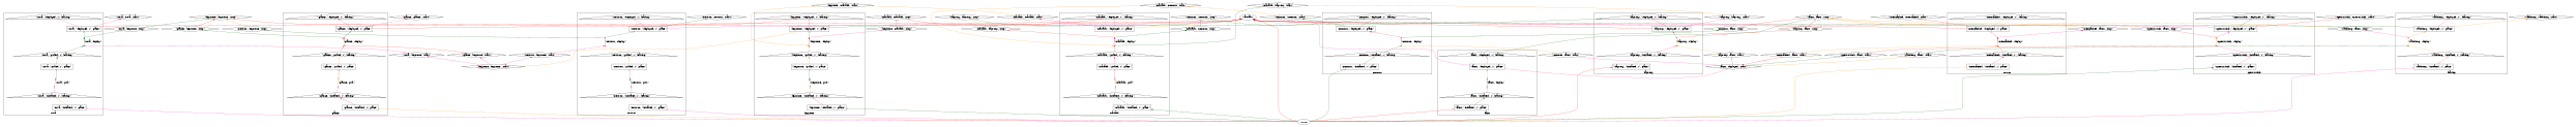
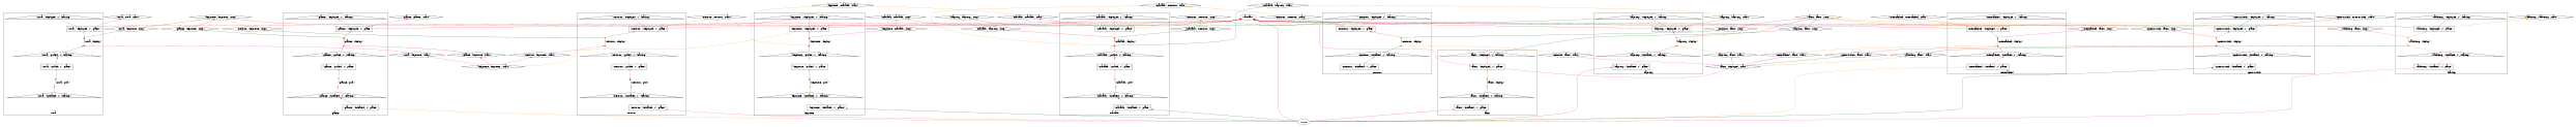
  digraph {
    rankdir=BT
    node [shape=diamond]
    edge [arrowhead=odot color=deeppink]
    n1 [label="('facts', ('deployed', 1), 'place')" shape=box]
    n2 [label="('facts', ('deployed', 1), 'leaving')" shape=triangle]
    n3 [label="('facts', ('deploy', 1), 'beginning')" shape=point]
    n4 [label="('facts', ('deploy', 1), 'end')" shape=point]
    n5 [label="('facts', ('initiated', 1), 'place')" shape=box]
    n6 [label="('facts', ('initiated', 1), 'leaving')" shape=triangle]
    n7 [label="('common', ('initiated', 1), 'leaving')" shape=triangle]
    n8 [label="('common', ('deploy', 1), 'beginning')" shape=point]
    n9 [label="('common', ('deployed', 1), 'leaving')" shape=triangle]
    n10 [label="('common', ('deploy', 1), 'end')" shape=point]
    n11 [label="('common', ('deployed', 1), 'place')" shape=box]
    n12 [label="('common', ('initiated', 1), 'place')" shape=box]
    n13 [label="('haproxy', ('deploy', 1), 'beginning')" shape=point]
    n14 [label="('haproxy', ('deploy', 1), 'end')" shape=point]
    n15 [label="('haproxy', ('initiated', 1), 'leaving')" shape=triangle]
    n16 [label="('haproxy', ('deployed', 1), 'place')" shape=box]
    n17 [label="('haproxy', ('deployed', 1), 'leaving')" shape=triangle]
    n18 [label="('haproxy', ('initiated', 1), 'place')" shape=box]
    n19 [label="('memcached', ('initiated', 1), 'leaving')" shape=triangle]
    n20 [label="('memcached', ('deploy', 1), 'beginning')" shape=point]
    n21 [label="('memcached', ('deployed', 1), 'leaving')" shape=triangle]
    n22 [label="('memcached', ('deploy', 1), 'end')" shape=point]
    n23 [label="('memcached', ('deployed', 1), 'place')" shape=box]
    n24 [label="('memcached', ('initiated', 1), 'place')" shape=box]
    n25 [label="('mariadb', ('initiated', 1), 'place')" shape=box]
    n26 [label="('mariadb', ('initiated', 1), 'leaving')" shape=triangle]
    n27 [label="('mariadb', ('pull', 1), 'end')" shape=point]
    n28 [label="('mariadb', ('pulled', 1), 'place')" shape=box]
    n29 [label="('mariadb', ('deploy', 1), 'end')" shape=point]
    n30 [label="('mariadb', ('deployed', 1), 'place')" shape=box]
    n31 [label="('mariadb', ('pulled', 1), 'leaving')" shape=triangle]
    n32 [label="('mariadb', ('deployed', 1), 'leaving')" shape=triangle]
    n33 [label="('mariadb', ('deploy', 1), 'beginning')" shape=point]
    n34 [label="('mariadb', ('pull', 1), 'beginning')" shape=point]
    n35 [label="('rabbitmq', ('deployed', 1), 'leaving')" shape=triangle]
    n36 [label="('rabbitmq', ('deploy', 1), 'beginning')" shape=point]
    n37 [label="('rabbitmq', ('deploy', 1), 'end')" shape=point]
    n38 [label="('rabbitmq', ('initiated', 1), 'leaving')" shape=triangle]
    n39 [label="('rabbitmq', ('deployed', 1), 'place')" shape=box]
    n40 [label="('rabbitmq', ('initiated', 1), 'place')" shape=box]
    n41 [label="('keystone', ('pull', 1), 'beginning')" shape=point]
    n42 [label="('keystone', ('pull', 1), 'end')" shape=point]
    n43 [label="('keystone', ('deploy', 1), 'beginning')" shape=point]
    n44 [label="('keystone', ('deploy', 1), 'end')" shape=point]
    n45 [label="('keystone', ('pulled', 1), 'leaving')" shape=triangle]
    n46 [label="('keystone', ('deployed', 1), 'leaving')" shape=triangle]
    n47 [label="('keystone', ('pulled', 1), 'place')" shape=box]
    n48 [label="('keystone', ('deployed', 1), 'place')" shape=box]
    n49 [label="('keystone', ('initiated', 1), 'place')" shape=box]
    n50 [label="('keystone', ('initiated', 1), 'leaving')" shape=triangle]
    n51 [label="('openvswitch', ('deployed', 1), 'place')" shape=box]
    n52 [label="('openvswitch', ('deployed', 1), 'leaving')" shape=triangle]
    n53 [label="('openvswitch', ('deploy', 1), 'end')" shape=point]
    n54 [label="('openvswitch', ('initiated', 1), 'place')" shape=box]
    n55 [label="('openvswitch', ('initiated', 1), 'leaving')" shape=triangle]
    n56 [label="('openvswitch', ('deploy', 1), 'beginning')" shape=point]
    n57 [label="('glance', ('pull', 1), 'beginning')" shape=point]
    n58 [label="('glance', ('pull', 1), 'end')" shape=point]
    n59 [label="('glance', ('deploy', 1), 'beginning')" shape=point]
    n60 [label="('glance', ('deploy', 1), 'end')" shape=point]
    n61 [label="('glance', ('initiated', 1), 'leaving')" shape=triangle]
    n62 [label="('glance', ('pulled', 1), 'leaving')" shape=triangle]
    n63 [label="('glance', ('deployed', 1), 'leaving')" shape=triangle]
    n64 [label="('glance', ('pulled', 1), 'place')" shape=box]
    n65 [label="('glance', ('deployed', 1), 'place')" shape=box]
    n66 [label="('glance', ('initiated', 1), 'place')" shape=box]
    n67 [label="('neutron', ('pull', 1), 'beginning')" shape=point]
    n68 [label="('neutron', ('pull', 1), 'end')" shape=point]
    n69 [label="('neutron', ('deploy', 1), 'beginning')" shape=point]
    n70 [label="('neutron', ('deploy', 1), 'end')" shape=point]
    n71 [label="('neutron', ('initiated', 1), 'leaving')" shape=triangle]
    n72 [label="('neutron', ('pulled', 1), 'place')" shape=box]
    n73 [label="('neutron', ('pulled', 1), 'leaving')" shape=triangle]
    n74 [label="('neutron', ('deployed', 1), 'place')" shape=box]
    n75 [label="('neutron', ('deployed', 1), 'leaving')" shape=triangle]
    n76 [label="('neutron', ('initiated', 1), 'place')" shape=box]
    n77 [label="('nova', ('pull', 1), 'beginning')" shape=point]
    n78 [label="('nova', ('pull', 1), 'end')" shape=point]
    n79 [label="('nova', ('deploy', 1), 'beginning')" shape=point]
    n80 [label="('nova', ('deploy', 1), 'end')" shape=point]
    n81 [label="('nova', ('initiated', 1), 'leaving')" shape=triangle]
    n82 [label="('nova', ('pulled', 1), 'leaving')" shape=triangle]
    n83 [label="('nova', ('deployed', 1), 'leaving')" shape=triangle]
    n84 [label="('nova', ('pulled', 1), 'place')" shape=box]
    n85 [label="('nova', ('deployed', 1), 'place')" shape=box]
-   n86 [label="('nova', ('initiated', 1), 'place')" shape=box]
    n87 [label="('facts', 'deployed', 'start')"]
    n88 [label=wait_all_1 shape=oval]
    n89 [label="('common', 'facts', 'stop')"]
    n90 [label="('common', 'common', 'start')"]
    n91 [label="('haproxy', 'facts', 'stop')"]
    n92 [label="('haproxy', 'haproxy', 'start')"]
    n93 [label="('memcached', 'facts', 'stop')"]
    n94 [label="('memcached', 'memcached', 'start')"]
    n95 [label="('mariadb', 'common', 'stop')"]
    n96 [label="('mariadb', 'haproxy', 'stop')"]
    n97 [label="('mariadb', 'mariadb', 'start')"]
    n98 [label="('rabbitmq', 'facts', 'stop')"]
    n99 [label="('rabbitmq', 'rabbitmq', 'start')"]
    n100 [label="('keystone', 'mariadb', 'stop')"]
    n101 [label="('keystone', 'keystone', 'start')"]
    n102 [label="('openvswitch', 'openvswitch', 'start')"]
    n103 [label="('openvswitch', 'facts', 'stop')"]
    n104 [label="('glance', 'keystone', 'stop')"]
    n105 [label="('glance', 'glance', 'start')"]
    n106 [label="('neutron', 'keystone', 'stop')"]
    n107 [label="('neutron', 'neutron', 'start')"]
    n108 [label="('nova', 'keystone', 'stop')"]
    n109 [label="('nova', 'nova', 'start')"]
    n110 [label="('haproxy', 'facts', 'start')"]
    n111 [label="('openvswitch', 'facts', 'start')"]
    n112 [label="('memcached', 'facts', 'start')"]
    n113 [label="('rabbitmq', 'facts', 'start')"]
    n114 [label="('common', 'facts', 'start')"]
    n115 [label="('facts', 'facts', 'stop')"]
    n116 [label="('mariadb', 'common', 'start')"]
    n117 [label="('mariadb', 'haproxy', 'start')"]
    n118 [label="('common', 'common', 'stop')"]
    n119 [label="('haproxy', 'haproxy', 'stop')"]
    n120 [label="('keystone', 'mariadb', 'start')"]
    n121 [label="('mariadb', 'mariadb', 'stop')"]
    n122 [label="('glance', 'keystone', 'start')"]
    n123 [label="('nova', 'keystone', 'start')"]
    n124 [label="('neutron', 'keystone', 'start')"]
    n125 [label="('keystone', 'keystone', 'stop')"]
    n126 [label=source shape=oval]
    subgraph cluster_1 {
      color=black
      label=facts
      n1
      n2
      n3
      n4
      n5
      n6
    }
    subgraph cluster_2 {
      color=black
      label=common
      n7
      n8
      n9
      n10
      n11
      n12
    }
    subgraph cluster_3 {
      color=black
      label=haproxy
      n13
      n14
      n15
      n16
      n17
      n18
    }
    subgraph cluster_4 {
      color=black
-     label=source
+     label=memcached
      n19
      n20
      n21
      n22
      n23
      n24
    }
    subgraph cluster_5 {
      color=black
      label=mariadb
      n25
      n26
      n27
      n28
      n29
      n30
      n31
      n32
      n33
      n34
    }
    subgraph cluster_6 {
      color=black
      label=leaving
      n35
      n36
      n37
      n38
      n39
      n40
    }
    subgraph cluster_7 {
      color=black
      label=keystone
      n41
      n42
      n43
      n44
      n45
      n46
      n47
      n48
      n49
      n50
    }
    subgraph cluster_8 {
      color=black
      label=openvswitch
      n51
      n52
      n53
      n54
      n55
      n56
    }
    subgraph cluster_9 {
      color=black
      label=glance
      n57
      n58
      n59
      n60
      n61
      n62
      n63
      n64
      n65
      n66
    }
    subgraph cluster_10 {
      color=black
      label=neutron
      n67
      n68
      n69
      n70
      n71
      n72
      n73
      n74
      n75
      n76
    }
    subgraph cluster_11 {
      color=black
      label=nova
      n77
      n78
      n79
      n80
      n81
      n82
      n83
      n84
      n85
-     n86
    }
    n1 -> n2 [arrowhead=onormal]
    n1 -> n87
    n1 -> n88 [arrowhead=onormal]
    n3 -> n4 [arrowhead=onormal color=darkgreen label="('facts', 'deploy')"]
    n4 -> n1 [arrowhead=normal color=darkorange]
    n5 -> n6 [arrowhead=normal color=darkgreen]
    n6 -> n3 [arrowhead=onormal]
    n7 -> n8 [color=darkgreen]
    n8 -> n10 [arrowhead=onormal color=red label="('common', 'deploy')"]
    n10 -> n11 [arrowhead=normal color=red]
    n10 -> n89 [arrowhead=normal color=darkgreen]
    n11 -> n9 [arrowhead=onormal color=red]
    n11 -> n88 [arrowhead=normal color=darkorange]
    n11 -> n90 [arrowhead=normal color=darkgreen]
    n12 -> n7 [arrowhead=onormal color=darkgreen]
    n13 -> n14 [color=darkorange label="('haproxy', 'deploy')"]
    n14 -> n16 [arrowhead=normal]
    n14 -> n91 [arrowhead=onormal color=red]
    n15 -> n13 [arrowhead=onormal color=red]
    n16 -> n17 [color=red]
    n16 -> n88 [arrowhead=normal color=red]
    n16 -> n92
    n18 -> n15 [color=darkorange]
    n19 -> n20 [arrowhead=onormal color=red]
    n20 -> n22 [arrowhead=normal color=red label="('memcached', 'deploy')"]
    n22 -> n23 [color=red]
    n22 -> n93 [arrowhead=normal]
    n23 -> n21 [color=darkorange]
    n23 -> n88 [arrowhead=normal color=red]
    n23 -> n94 [color=red]
    n24 -> n19 [arrowhead=normal]
    n25 -> n26 [arrowhead=normal color=darkgreen]
    n26 -> n34 [arrowhead=onormal]
    n27 -> n28
    n28 -> n31 [arrowhead=normal]
    n29 -> n30 [color=darkorange]
    n29 -> n95 [arrowhead=normal color=darkgreen]
    n29 -> n96 [arrowhead=onormal color=red]
    n30 -> n32
    n30 -> n88 [arrowhead=normal color=darkorange]
    n30 -> n97 [arrowhead=normal]
    n31 -> n33 [color=red]
    n33 -> n29 [arrowhead=normal label="('mariadb', 'deploy')"]
    n34 -> n27 [arrowhead=normal color=darkorange label="('mariadb', 'pull')"]
    n36 -> n37 [color=darkorange label="('rabbitmq', 'deploy')"]
    n37 -> n39 [arrowhead=normal color=darkorange]
    n37 -> n98
    n38 -> n36 [color=darkorange]
    n39 -> n35 [arrowhead=onormal]
    n39 -> n88 [color=darkgreen]
    n39 -> n99 [arrowhead=normal color=darkorange]
    n40 -> n38 [color=red]
    n41 -> n42 [arrowhead=normal color=darkgreen label="('keystone', 'pull')"]
    n42 -> n47 [color=darkgreen]
    n43 -> n44 [arrowhead=normal color=red label="('keystone', 'deploy')"]
    n44 -> n48 [color=darkgreen]
    n44 -> n100 [arrowhead=onormal]
    n45 -> n43 [arrowhead=normal color=darkorange]
    n47 -> n45 [arrowhead=normal color=darkorange]
    n48 -> n46 [color=red]
    n48 -> n88 [arrowhead=onormal color=darkgreen]
    n48 -> n101 [color=darkorange]
    n49 -> n50 [arrowhead=onormal color=red]
    n50 -> n41 [arrowhead=onormal color=darkorange]
    n51 -> n52 [arrowhead=onormal color=darkgreen]
    n51 -> n88 [arrowhead=onormal]
    n51 -> n102 [arrowhead=onormal color=red]
    n53 -> n51 [arrowhead=normal]
    n53 -> n103 [color=red]
    n54 -> n55
    n55 -> n56
    n56 -> n53 [arrowhead=normal color=darkorange label="('openvswitch', 'deploy')"]
    n57 -> n58 [color=darkorange label="('glance', 'pull')"]
    n58 -> n64 [arrowhead=onormal color=red]
    n59 -> n60 [arrowhead=normal color=red label="('glance', 'deploy')"]
    n60 -> n65 [arrowhead=onormal color=darkgreen]
    n60 -> n104 [color=darkgreen]
    n61 -> n57
    n62 -> n59 [arrowhead=onormal color=red]
    n64 -> n62 [arrowhead=onormal color=darkorange]
    n65 -> n63 [arrowhead=normal]
    n65 -> n88 [arrowhead=normal color=red]
    n65 -> n105 [arrowhead=normal]
    n66 -> n61 [arrowhead=normal color=red]
    n67 -> n68 [arrowhead=normal color=darkgreen label="('neutron', 'pull')"]
    n68 -> n72 [arrowhead=onormal]
    n69 -> n70 [color=red label="('neutron', 'deploy')"]
    n70 -> n74 [arrowhead=onormal color=darkgreen]
    n70 -> n106 [arrowhead=onormal color=darkgreen]
    n71 -> n67
    n72 -> n73 [arrowhead=onormal color=darkorange]
    n73 -> n69 [color=darkorange]
    n74 -> n75 [arrowhead=onormal]
    n74 -> n88 [arrowhead=onormal]
-   n74 -> n107 [arrowhead=onormal color=darkgreen]
+   n74 -> n107 [arrowhead=onormal color=darkorange]
    n76 -> n71 [arrowhead=onormal]
    n77 -> n78 [arrowhead=normal label="('nova', 'pull')"]
    n78 -> n84 [color=darkgreen]
    n79 -> n80 [arrowhead=normal color=darkgreen label="('nova', 'deploy')"]
    n80 -> n85 [color=darkgreen]
    n80 -> n108 [color=darkgreen]
    n81 -> n77
    n82 -> n79 [arrowhead=normal color=darkgreen]
    n84 -> n82 [arrowhead=normal color=darkgreen]
    n85 -> n83
    n85 -> n88 [arrowhead=normal color=red]
    n85 -> n109 [arrowhead=normal]
-   n86 -> n81 [color=darkorange]
    n87 -> n110 [arrowhead=onormal color=red]
    n87 -> n111 [color=darkgreen]
    n87 -> n112 [arrowhead=onormal color=red]
    n87 -> n113 [arrowhead=normal color=darkorange]
    n87 -> n114
    n89 -> n115 [arrowhead=onormal color=red]
    n90 -> n116 [arrowhead=normal color=darkorange]
    n91 -> n115 [arrowhead=onormal color=red]
    n92 -> n117 [arrowhead=onormal color=darkorange]
    n93 -> n115 [color=darkorange]
    n95 -> n118 [color=darkgreen]
    n96 -> n119 [color=darkorange]
    n97 -> n120 [color=darkorange]
    n98 -> n115 [arrowhead=normal color=darkorange]
    n100 -> n121
    n101 -> n122 [arrowhead=normal]
    n101 -> n123 [arrowhead=normal]
    n101 -> n124 [arrowhead=normal]
    n103 -> n115 [color=darkorange]
    n104 -> n125 [arrowhead=normal color=red]
    n106 -> n125 [arrowhead=normal color=darkorange]
    n108 -> n125 [color=darkgreen]
    n110 -> n13 [arrowhead=normal color=darkorange]
    n111 -> n56 [color=red]
    n112 -> n20 [arrowhead=normal color=darkorange]
    n113 -> n36 [color=darkgreen]
    n114 -> n8 [color=darkorange]
    n115 -> n2 [color=darkgreen]
    n116 -> n33 [arrowhead=normal color=darkorange]
    n117 -> n33 [color=darkgreen]
    n118 -> n9 [arrowhead=onormal color=darkgreen]
    n119 -> n17 [arrowhead=onormal color=darkgreen]
    n120 -> n43 [arrowhead=normal color=darkorange]
    n121 -> n32 [color=red]
    n122 -> n59 [color=red]
    n123 -> n79 [arrowhead=onormal]
    n124 -> n69 [arrowhead=normal]
    n125 -> n46 [arrowhead=onormal color=red]
    n126 -> n5 [arrowhead=onormal color=red]
-   n126 -> n12 [color=darkgreen]
    n126 -> n18 [arrowhead=normal color=red]
    n126 -> n24 [color=darkorange]
    n126 -> n25 [arrowhead=normal color=darkgreen]
    n126 -> n40 [arrowhead=onormal]
    n126 -> n49 [arrowhead=onormal color=darkgreen]
    n126 -> n54 [arrowhead=normal color=darkgreen]
    n126 -> n66 [color=darkorange]
    n126 -> n76 [arrowhead=onormal]
-   n126 -> n86
    n126 -> n88 [arrowhead=normal color=red]
  }
